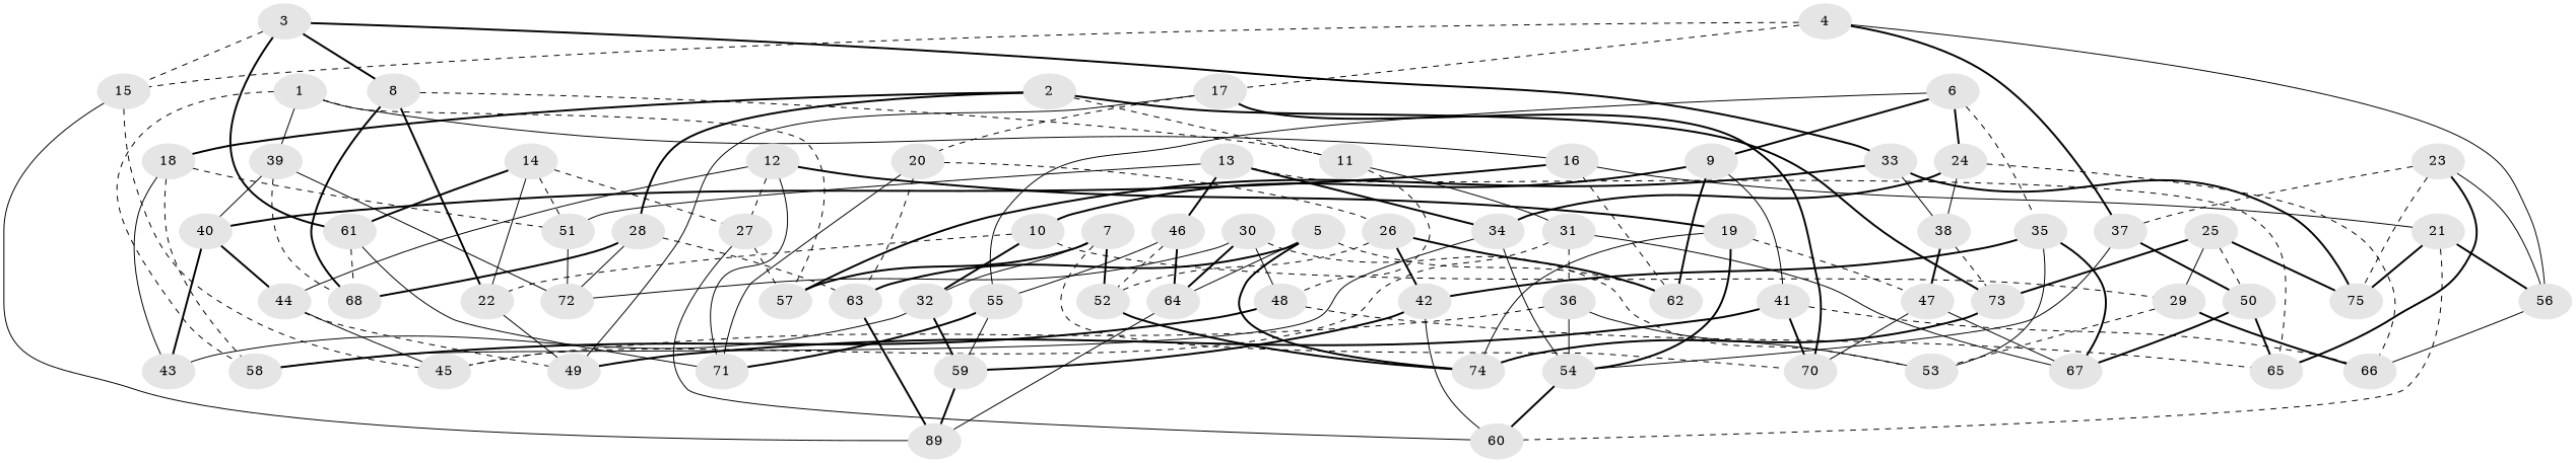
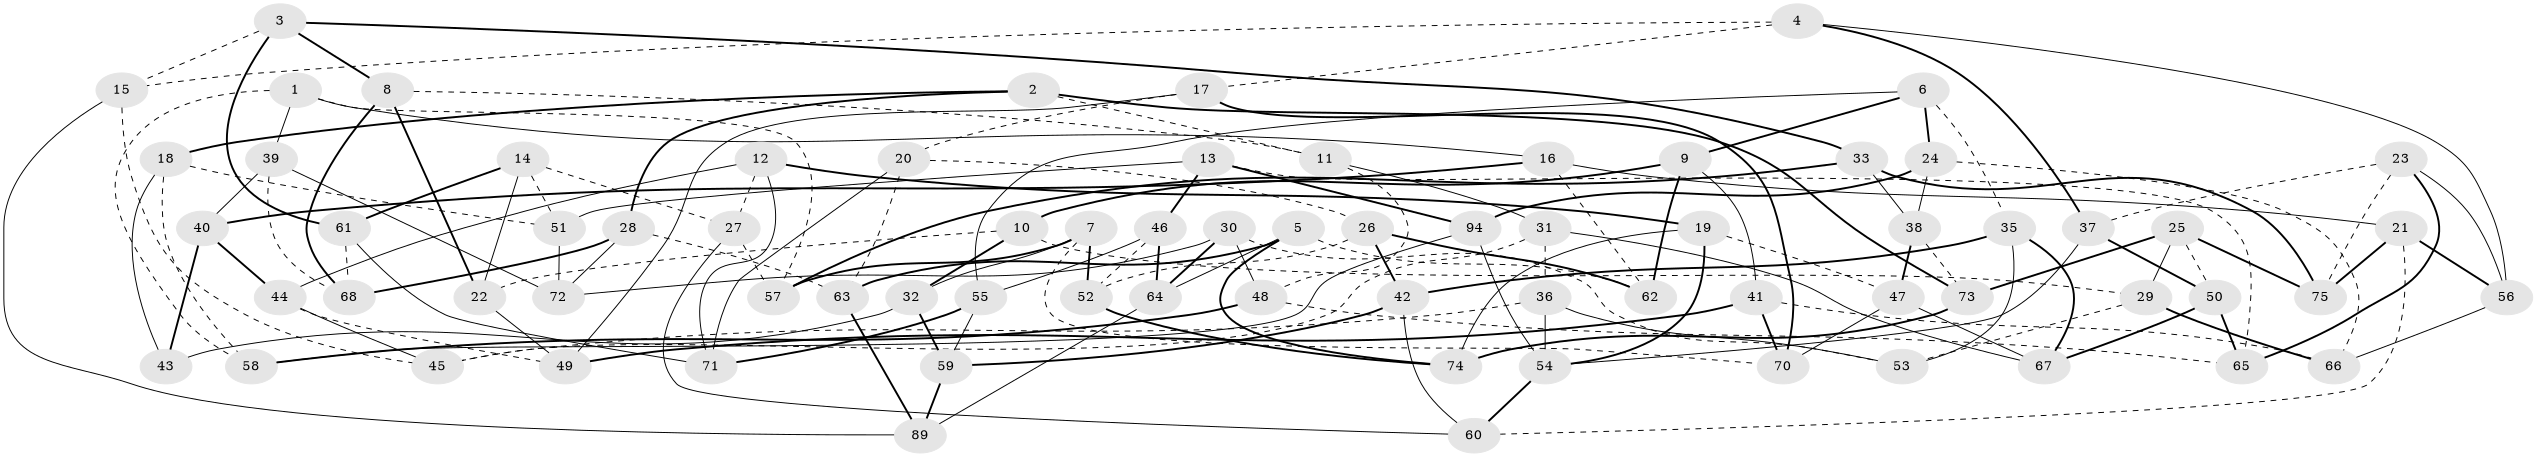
  graph {
    node [color=gray90 style=filled]
    edge [style=bold]
    1
    16
    39
    57
    58
    62
    21
    40
    68
    72
    2
    11
    18
    28
    73
    31
    48
    51
    43
    63
    74
    3
    8
    15
    33
    61
    22
    45
    n29 [label=89]
    75
    38
    71
    4
    17
    37
    56
    70
    20
    49
    54
    50
    66
    5
    64
    6
    9
    24
    35
    55
    10
    41
-   34
+   34 [label=94]
    42
    53
    67
    59
    7
    32
    52
    29
    36
    65
    12
    19
    27
    44
    47
    60
    13
    46
    14
    26
    23
    25
    30
    1 -- 16 [style=solid]
    1 -- 39 [style=solid]
    1 -- 57 [style=dashed]
    1 -- 58 [style=dashed]
    16 -- 62 [style=dashed]
    16 -- 21 [style=solid]
    16 -- 40
    39 -- 40 [style=solid]
    39 -- 68 [style=dashed]
    39 -- 72 [style=solid]
    21 -- 75
    21 -- 56
    21 -- 60 [style=dashed]
    40 -- 43
    40 -- 44
    2 -- 11 [style=dashed]
    2 -- 18
    2 -- 28
    2 -- 73
    11 -- 31 [style=solid]
    11 -- 48 [style=dashed]
    18 -- 58 [style=dashed]
    18 -- 51 [style=dashed]
    18 -- 43 [style=solid]
    28 -- 68
    28 -- 72 [style=solid]
    28 -- 63 [style=dashed]
    73 -- 74
    31 -- 45 [style=dashed]
    31 -- 67 [style=solid]
    31 -- 36 [style=dashed]
    48 -- 58
    48 -- 65 [style=dashed]
    51 -- 72 [style=solid]
    63 -- n29
    3 -- 8
    3 -- 15 [style=dashed]
    3 -- 33
    3 -- 61
    8 -- 68
    8 -- 11 [style=dashed]
    8 -- 22
    15 -- 45 [style=dashed]
    15 -- n29 [style=solid]
    33 -- 57
    33 -- 75
    33 -- 38 [style=solid]
    61 -- 68 [style=dashed]
    61 -- 71 [style=solid]
    22 -- 49 [style=solid]
    38 -- 73 [style=dashed]
    38 -- 47
    4 -- 15 [style=dashed]
    4 -- 17 [style=dashed]
    4 -- 37
    4 -- 56 [style=solid]
    17 -- 70
    17 -- 20 [style=dashed]
    17 -- 49 [style=solid]
    37 -- 54 [style=solid]
    37 -- 50
    56 -- 66 [style=solid]
    20 -- 63 [style=dashed]
    20 -- 71 [style=solid]
    20 -- 26 [style=dashed]
    54 -- 60
    50 -- 67
    50 -- 65
    5 -- 62 [style=dashed]
    5 -- 63
    5 -- 74
    5 -- 64 [style=solid]
    64 -- n29 [style=solid]
    6 -- 9
    6 -- 24
    6 -- 35 [style=dashed]
    6 -- 55 [style=solid]
    9 -- 62
    9 -- 10
    9 -- 41 [style=solid]
    24 -- 38 [style=solid]
    24 -- 66 [style=dashed]
    24 -- 34
    35 -- 42
    35 -- 53 [style=solid]
    35 -- 67
    55 -- 71
    55 -- 59 [style=solid]
    10 -- 22 [style=dashed]
    10 -- 32
    10 -- 29 [style=dashed]
    41 -- 70
    41 -- 49
    41 -- 66 [style=dashed]
    34 -- 58 [style=solid]
    34 -- 54 [style=solid]
    42 -- 59
    42 -- 60 [style=solid]
    59 -- n29
    7 -- 57
    7 -- 70 [style=dashed]
    7 -- 32 [style=solid]
    7 -- 52
    32 -- 43 [style=solid]
    32 -- 59
    52 -- 74
    29 -- 66
    29 -- 53 [style=dashed]
    36 -- 45 [style=dashed]
    36 -- 54 [style=solid]
    36 -- 53 [style=solid]
    12 -- 71 [style=solid]
    12 -- 19
    12 -- 27 [style=dashed]
    12 -- 44 [style=solid]
    19 -- 74 [style=solid]
    19 -- 54
    19 -- 47 [style=dashed]
    27 -- 57 [style=dashed]
    27 -- 60 [style=solid]
    44 -- 45 [style=solid]
    44 -- 49 [style=dashed]
    47 -- 70 [style=solid]
    47 -- 67 [style=solid]
    13 -- 51 [style=solid]
    13 -- 34
    13 -- 65 [style=dashed]
    13 -- 46
    46 -- 64
    46 -- 55 [style=solid]
    46 -- 52 [style=dashed]
    14 -- 51 [style=dashed]
    14 -- 61
    14 -- 22 [style=solid]
    14 -- 27 [style=dashed]
    26 -- 62
    26 -- 42
    26 -- 52 [style=dashed]
    23 -- 75 [style=dashed]
    23 -- 37 [style=dashed]
    23 -- 56 [style=solid]
    23 -- 65
    25 -- 73
    25 -- 75
    25 -- 50 [style=dashed]
    25 -- 29 [style=solid]
    30 -- 72 [style=solid]
    30 -- 48 [style=solid]
    30 -- 64
    30 -- 53 [style=dashed]
  }
